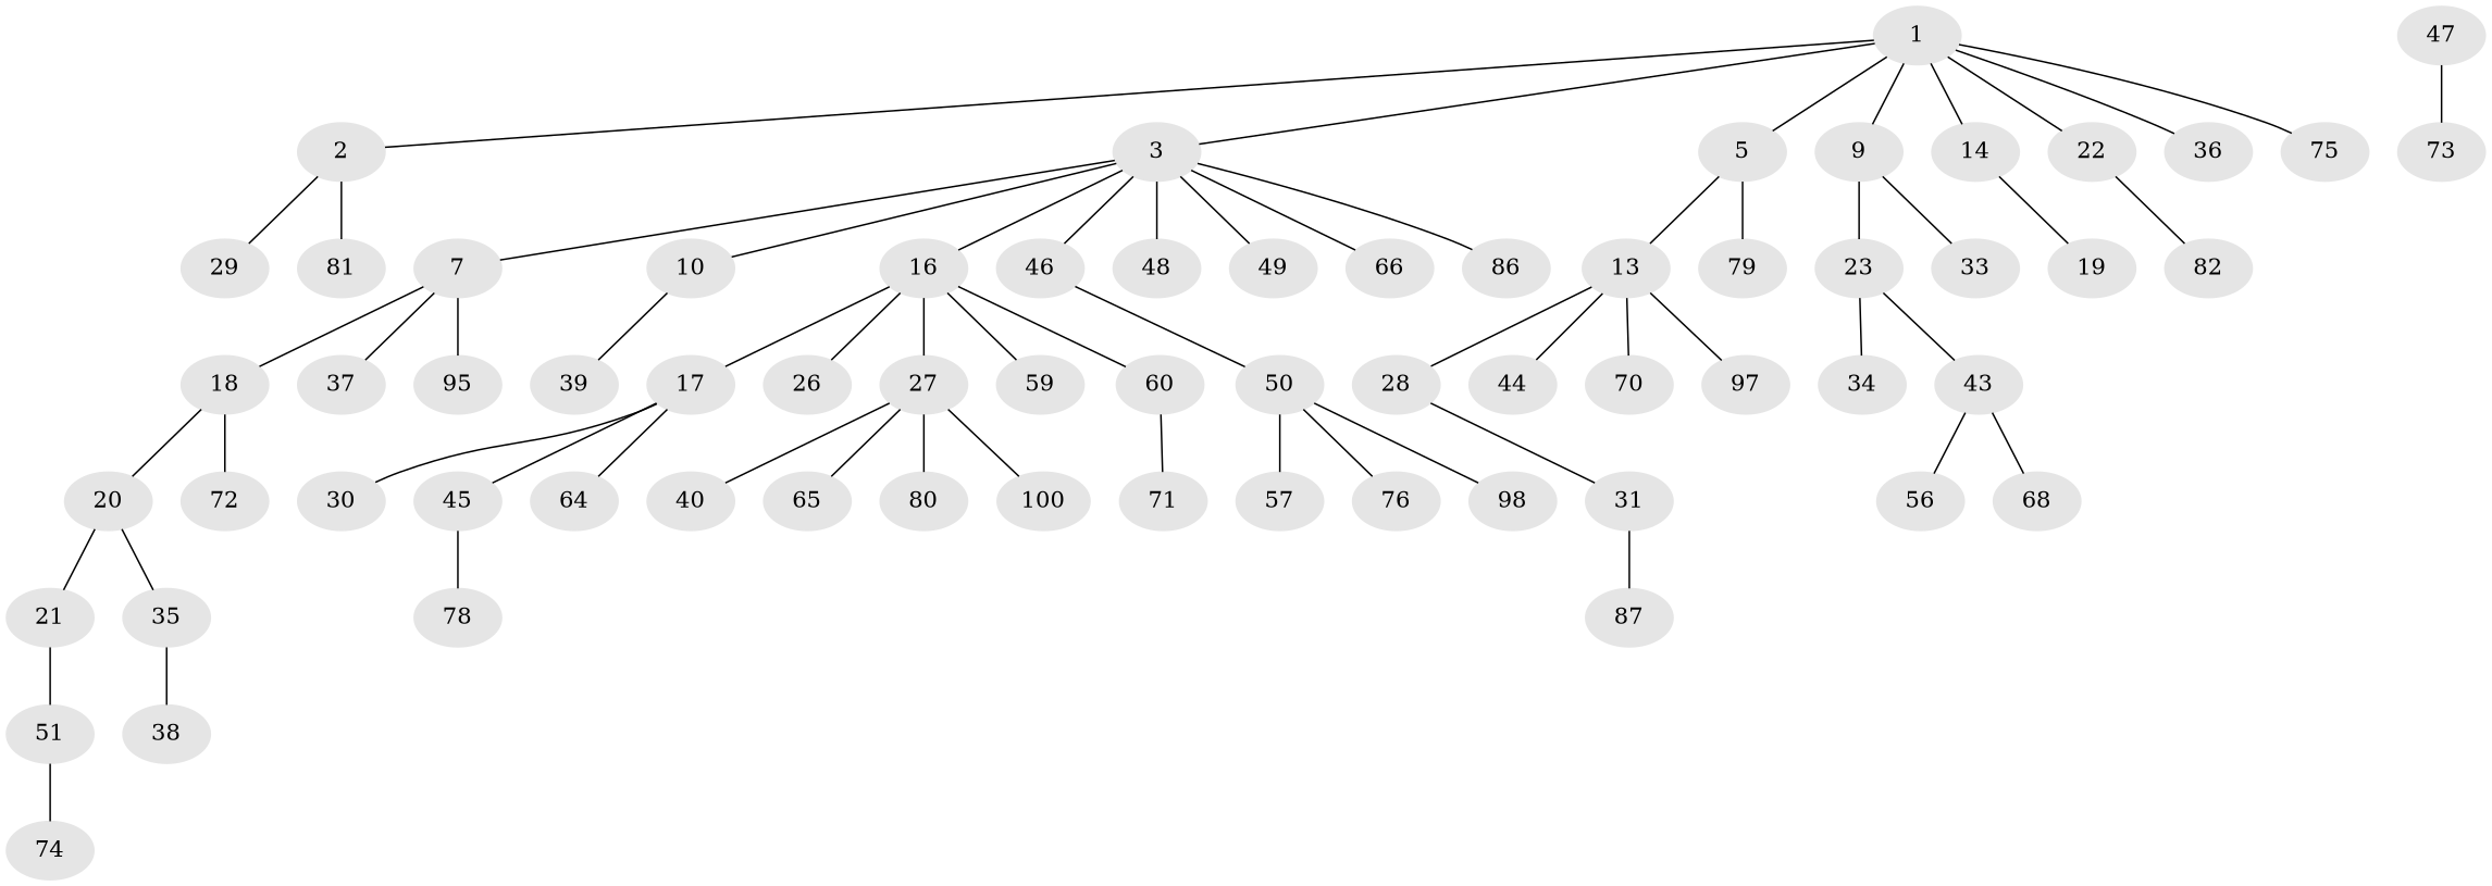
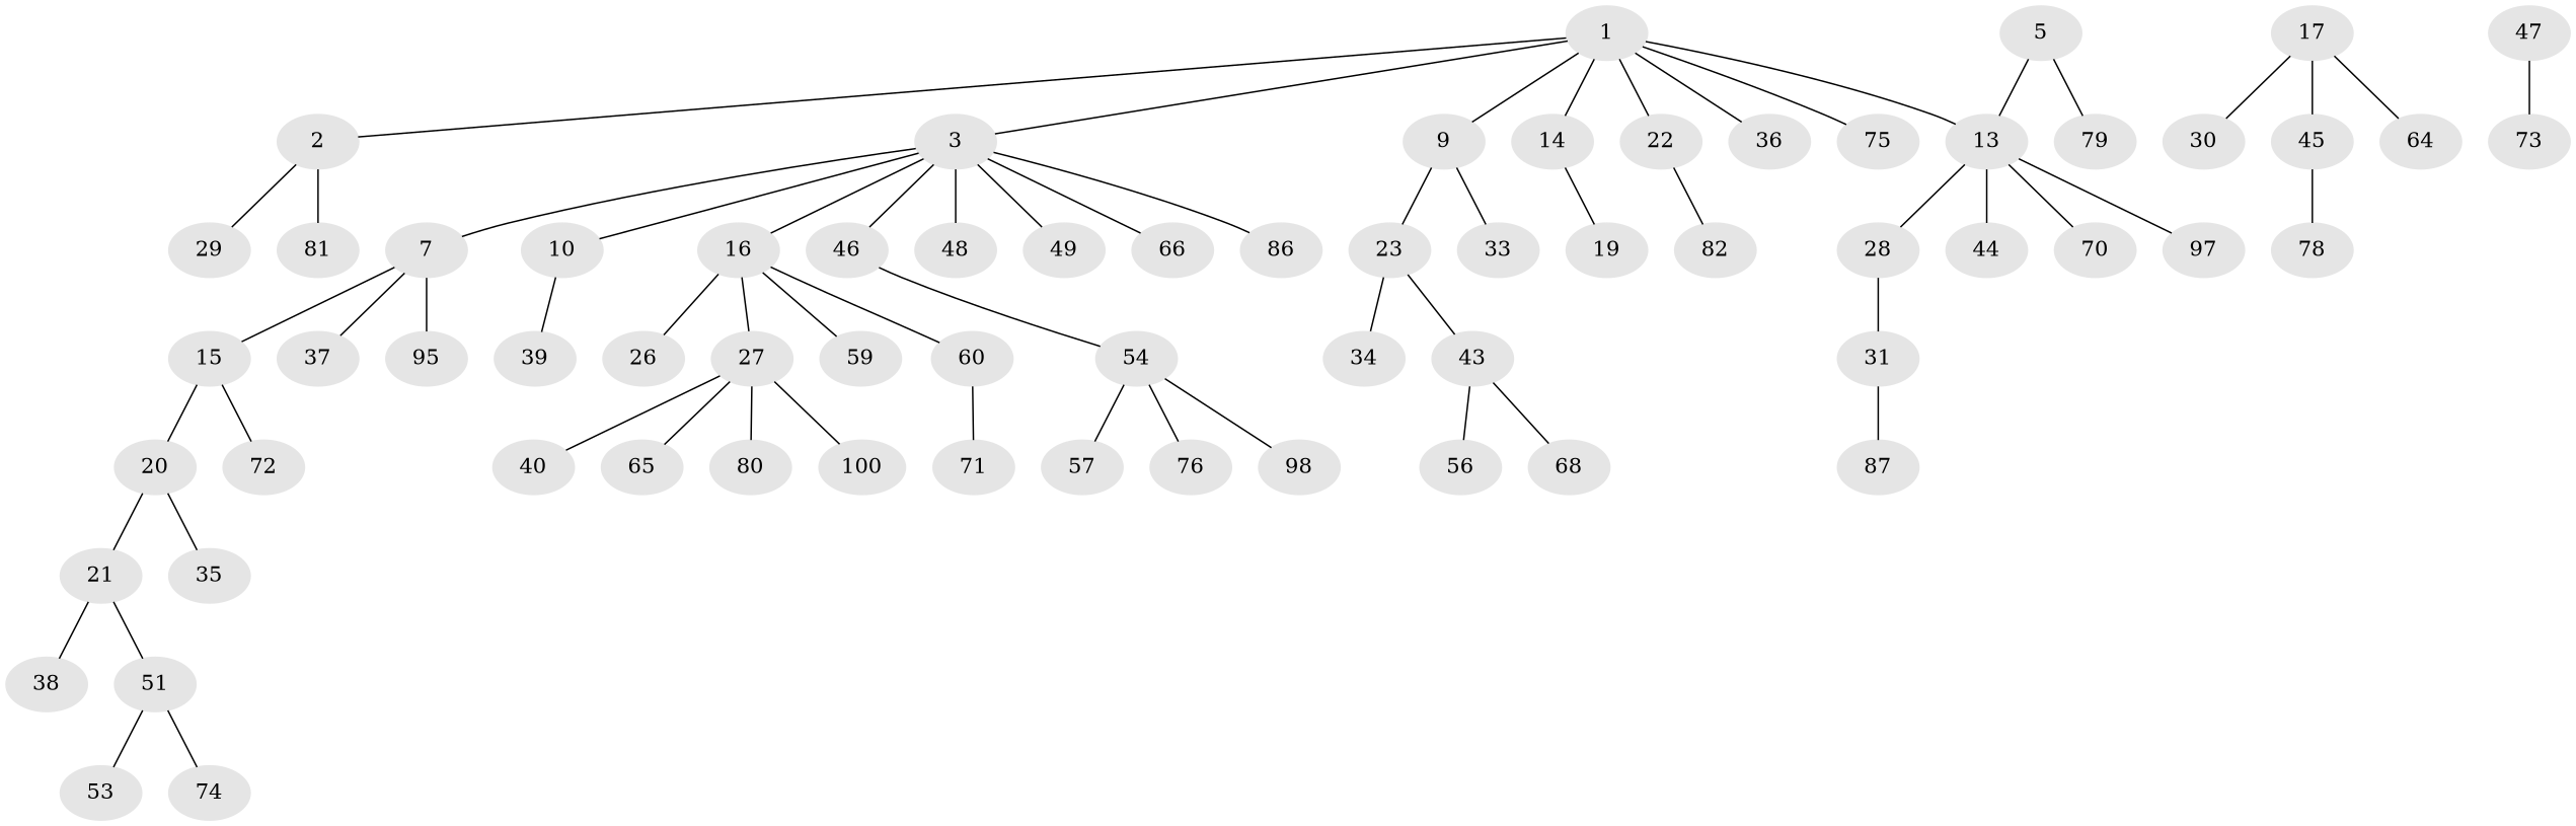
  graph {
    node [color=gray90 style=filled]
    1 [super="+6"]
    2 [super="+8"]
    3 [super="+4"]
    5 [super="+89"]
    9 [super="+12"]
    14
    22 [super="+92"]
    36 [super="+69"]
    75
    29
    n11 [label=81]
    7 [super="+11"]
    10 [super="+15"]
    16 [super="+96"]
    46 [super="+90"]
    48
    49
    66
    86
    13 [super="+54"]
    79
    23 [super="+25"]
    33 [super="+52"]
    19 [super="+67"]
    82
-   18 [super="+58"]
+   18 [super="+58" label=15]
    37
    95
    39
    17 [super="+24"]
    26
    27 [super="+32"]
    59 [super="+83"]
    60
-   50 [super="+55"]
+   50 [super="+55" label=54]
    28
    44
    70
    97
    20 [super="+81"]
    72
    34 [super="+62"]
    43 [super="+61"]
    31 [super="+94"]
    30
    45 [super="+91"]
    64
    40
    65 [super="+85"]
    80
    100
    71
    78
    21 [super="+41"]
    35 [super="+42"]
    38
    51
+   53 [super="+63"]
    74 [super="+99"]
    56
    68 [super="+93"]
    47 [super="+84"]
    73
    87
    57
    76
    98
    1 -- 2
    1 -- 3
-   1 -- 5
+   1 -- 13
    1 -- 9
    1 -- 14
    1 -- 22
    1 -- 36
    1 -- 75
    2 -- 29
    2 -- n11
    3 -- 7
    3 -- 10
    3 -- 16
    3 -- 46
    3 -- 48
    3 -- 49
    3 -- 66
    3 -- 86
    5 -- 13
    5 -- 79
    9 -- 23
    9 -- 33
    14 -- 19
    22 -- 82
    7 -- 18
    7 -- 37
    7 -- 95
    10 -- 39
-   16 -- 17
    16 -- 26
    16 -- 27
    16 -- 59
    16 -- 60
    46 -- 50
    13 -- 28
    13 -- 44
    13 -- 70
    13 -- 97
    23 -- 34
    23 -- 43
    18 -- 20
    18 -- 72
    17 -- 30
    17 -- 45
    17 -- 64
    27 -- 40
    27 -- 65
    27 -- 80
    27 -- 100
    60 -- 71
    50 -- 57
    50 -- 76
    50 -- 98
    28 -- 31
    20 -- 21
    20 -- 35
    43 -- 56
    43 -- 68
    31 -- 87
    45 -- 78
-   35 -- 38
+   21 -- 38
    21 -- 51
+   51 -- 53
    51 -- 74
    47 -- 73
  }
